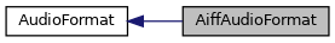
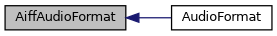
  digraph {
    rankdir=LR
    node [color=black fontname=Helvetica fontsize=10 shape=record]
    n1 [fillcolor=grey75 fontcolor=black height=0.2 label=AiffAudioFormat style=filled width=0.4]
    n2 [height=0.2 label=AudioFormat width=0.4]
-   n2 -> n1 [color=midnightblue dir=back fontname=Helvetica fontsize=10 labelfontname=Helvetica labelfontsize=10 style=solid]
+   n1 -> n2 [color=midnightblue dir=back fontname=Helvetica fontsize=10 labelfontname=Helvetica labelfontsize=10 style=solid]
  }
